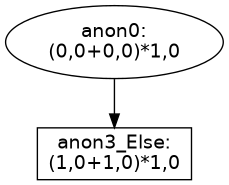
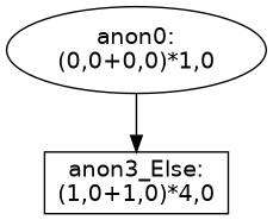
  digraph {
    fontname="DejaVu Sans"
    node [fontname="DejaVu Sans"]
    n1 [label="anon0:\n(0,0+0,0)*1,0"]
-   n2 [label="anon3_Else:\n(1,0+1,0)*1,0" shape=box]
+   n2 [label="anon3_Else:\n(1,0+1,0)*4,0" shape=box]
    n1 -> n2 [fontname="DejaVu Sans"]
  }
